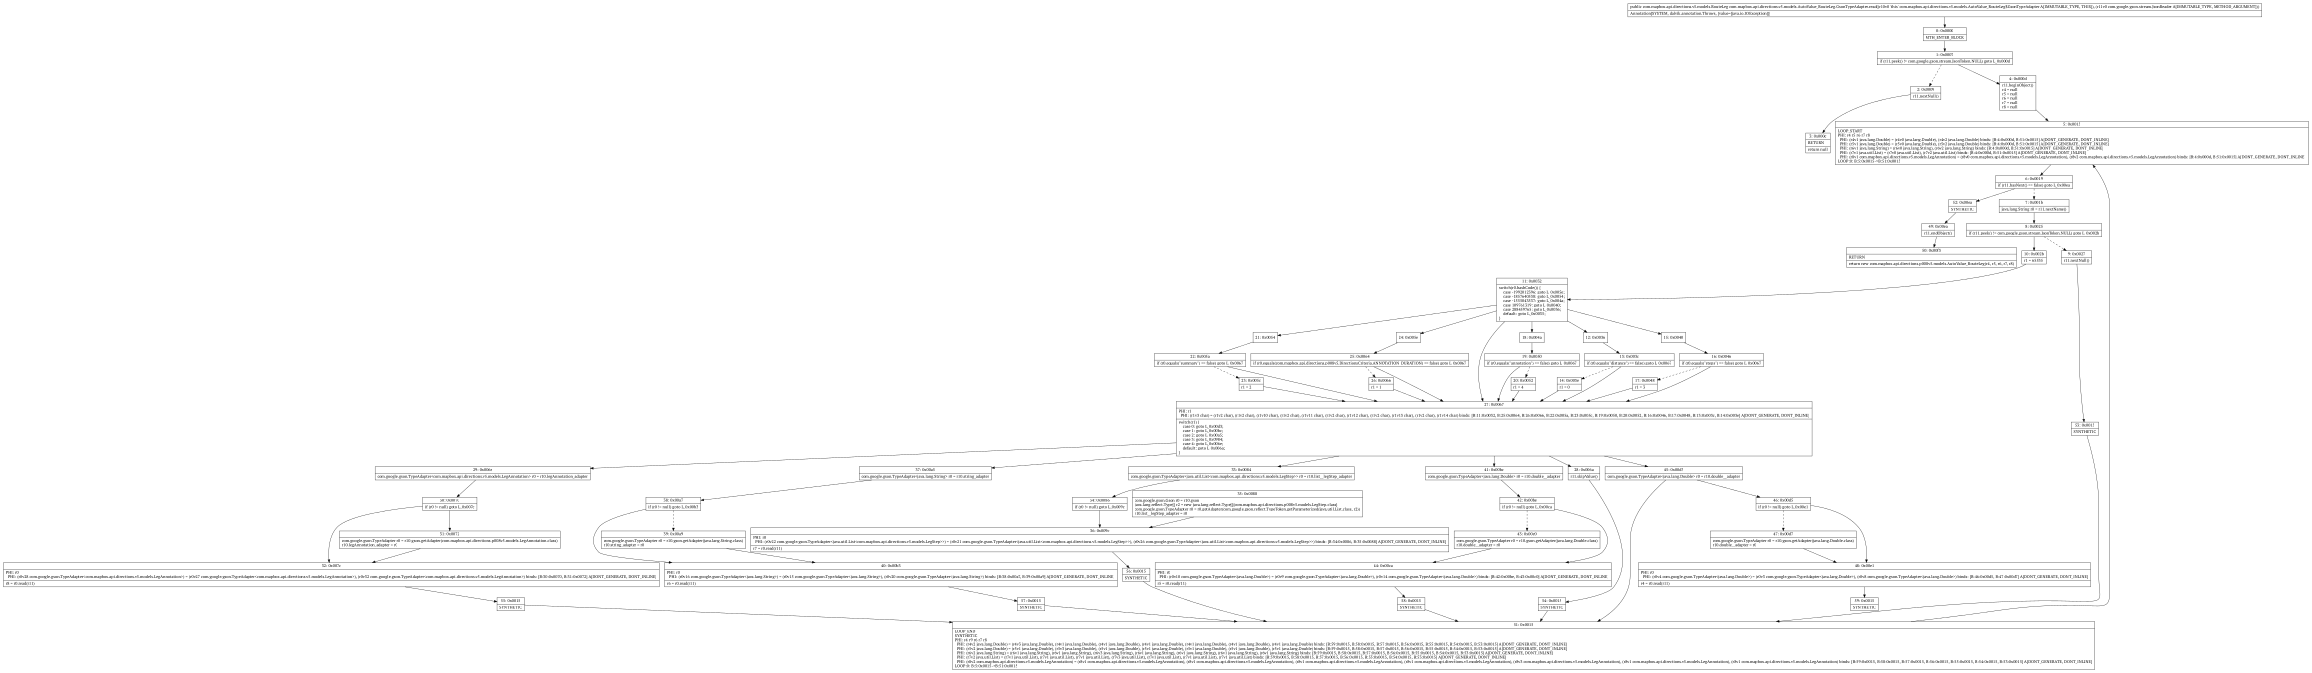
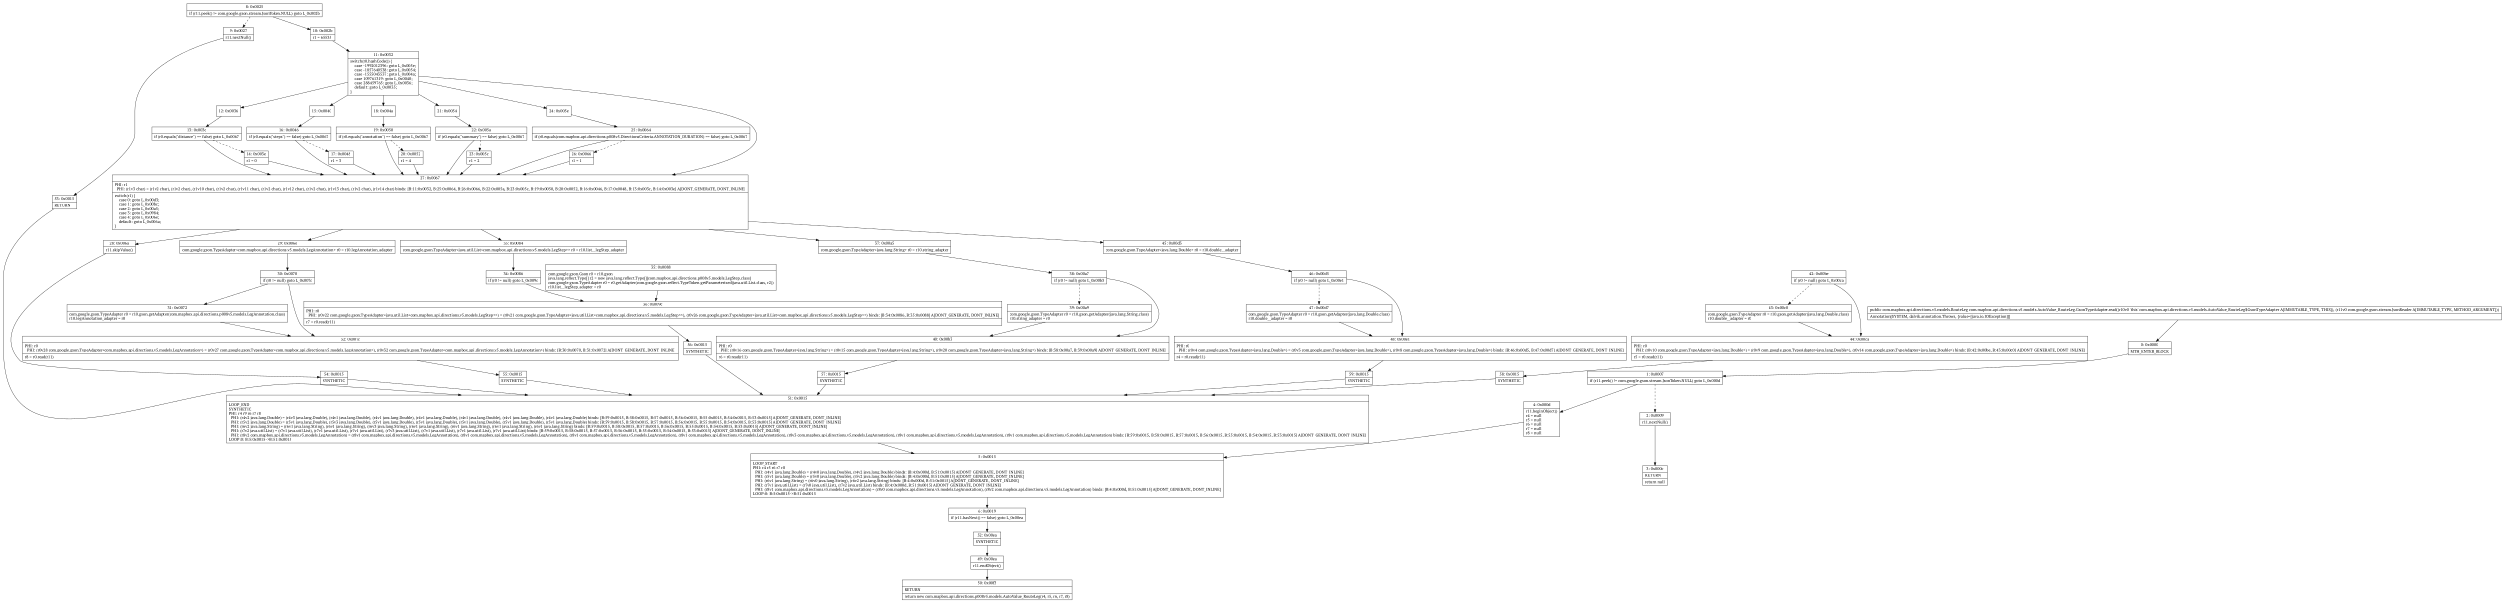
  digraph {
    fontname="PT Serif"
    node [fontname="PT Serif" shape=record]
    edge [fontname="PT Serif"]
    n1 [label="{0\:\ 0x0000|MTH_ENTER_BLOCK\l}"]
    n2 [label="{1\:\ 0x0007|if (r11.peek() != com.google.gson.stream.JsonToken.NULL) goto L_0x000d\l}"]
    n3 [label="{2\:\ 0x0009|r11.nextNull()\l}"]
    n4 [label="{4\:\ 0x000d|r11.beginObject()\lr4 = null\lr5 = null\lr6 = null\lr7 = null\lr8 = null\l}"]
    n5 [label="{3\:\ 0x000c|RETURN\l|return null\l}"]
    n6 [label="{5\:\ 0x0015|LOOP_START\lPHI: r4 r5 r6 r7 r8 \l  PHI: (r4v1 java.lang.Double) = (r4v0 java.lang.Double), (r4v2 java.lang.Double) binds: [B:4:0x000d, B:51:0x0015] A[DONT_GENERATE, DONT_INLINE]\l  PHI: (r5v1 java.lang.Double) = (r5v0 java.lang.Double), (r5v2 java.lang.Double) binds: [B:4:0x000d, B:51:0x0015] A[DONT_GENERATE, DONT_INLINE]\l  PHI: (r6v1 java.lang.String) = (r6v0 java.lang.String), (r6v2 java.lang.String) binds: [B:4:0x000d, B:51:0x0015] A[DONT_GENERATE, DONT_INLINE]\l  PHI: (r7v1 java.util.List) = (r7v0 java.util.List), (r7v2 java.util.List) binds: [B:4:0x000d, B:51:0x0015] A[DONT_GENERATE, DONT_INLINE]\l  PHI: (r8v1 com.mapbox.api.directions.v5.models.LegAnnotation) = (r8v0 com.mapbox.api.directions.v5.models.LegAnnotation), (r8v2 com.mapbox.api.directions.v5.models.LegAnnotation) binds: [B:4:0x000d, B:51:0x0015] A[DONT_GENERATE, DONT_INLINE]\lLOOP:0: B:5:0x0015\-\>B:51:0x0015\l}"]
    n7 [label="{6\:\ 0x0019|if (r11.hasNext() == false) goto L_0x00ea\l}"]
-   n8 [label="{7\:\ 0x001b|java.lang.String r0 = r11.nextName()\l}"]
    n9 [label="{52\:\ 0x00ea|SYNTHETIC\l}"]
    n10 [label="{8\:\ 0x0025|if (r11.peek() != com.google.gson.stream.JsonToken.NULL) goto L_0x002b\l}"]
    n11 [label="{49\:\ 0x00ea|r11.endObject()\l}"]
    n12 [label="{9\:\ 0x0027|r11.nextNull()\l}"]
    n13 [label="{10\:\ 0x002b|r1 = 65535\l}"]
-   n14 [label="{53\:\ 0x0015|SYNTHETIC\l}"]
+   n14 [label="{53\:\ 0x0015|RETURN\l}"]
    n15 [label="{11\:\ 0x0032|switch(r0.hashCode()) \{\l    case \-1992012396: goto L_0x005e;\l    case \-1857640538: goto L_0x0054;\l    case \-1555043537: goto L_0x004a;\l    case 109761319: goto L_0x0040;\l    case 288459765: goto L_0x0036;\l    default: goto L_0x0035;\l\}\l}"]
    n16 [label="{51\:\ 0x0015|LOOP_END\lSYNTHETIC\lPHI: r4 r9 r6 r7 r8 \l  PHI: (r4v2 java.lang.Double) = (r4v3 java.lang.Double), (r4v1 java.lang.Double), (r4v1 java.lang.Double), (r4v1 java.lang.Double), (r4v1 java.lang.Double), (r4v1 java.lang.Double), (r4v1 java.lang.Double) binds: [B:59:0x0015, B:58:0x0015, B:57:0x0015, B:56:0x0015, B:55:0x0015, B:54:0x0015, B:53:0x0015] A[DONT_GENERATE, DONT_INLINE]\l  PHI: (r5v2 java.lang.Double) = (r5v1 java.lang.Double), (r5v3 java.lang.Double), (r5v1 java.lang.Double), (r5v1 java.lang.Double), (r5v1 java.lang.Double), (r5v1 java.lang.Double), (r5v1 java.lang.Double) binds: [B:59:0x0015, B:58:0x0015, B:57:0x0015, B:56:0x0015, B:55:0x0015, B:54:0x0015, B:53:0x0015] A[DONT_GENERATE, DONT_INLINE]\l  PHI: (r6v2 java.lang.String) = (r6v1 java.lang.String), (r6v1 java.lang.String), (r6v3 java.lang.String), (r6v1 java.lang.String), (r6v1 java.lang.String), (r6v1 java.lang.String), (r6v1 java.lang.String) binds: [B:59:0x0015, B:58:0x0015, B:57:0x0015, B:56:0x0015, B:55:0x0015, B:54:0x0015, B:53:0x0015] A[DONT_GENERATE, DONT_INLINE]\l  PHI: (r7v2 java.util.List) = (r7v1 java.util.List), (r7v1 java.util.List), (r7v1 java.util.List), (r7v3 java.util.List), (r7v1 java.util.List), (r7v1 java.util.List), (r7v1 java.util.List) binds: [B:59:0x0015, B:58:0x0015, B:57:0x0015, B:56:0x0015, B:55:0x0015, B:54:0x0015, B:53:0x0015] A[DONT_GENERATE, DONT_INLINE]\l  PHI: (r8v2 com.mapbox.api.directions.v5.models.LegAnnotation) = (r8v1 com.mapbox.api.directions.v5.models.LegAnnotation), (r8v1 com.mapbox.api.directions.v5.models.LegAnnotation), (r8v1 com.mapbox.api.directions.v5.models.LegAnnotation), (r8v1 com.mapbox.api.directions.v5.models.LegAnnotation), (r8v3 com.mapbox.api.directions.v5.models.LegAnnotation), (r8v1 com.mapbox.api.directions.v5.models.LegAnnotation), (r8v1 com.mapbox.api.directions.v5.models.LegAnnotation) binds: [B:59:0x0015, B:58:0x0015, B:57:0x0015, B:56:0x0015, B:55:0x0015, B:54:0x0015, B:53:0x0015] A[DONT_GENERATE, DONT_INLINE]\lLOOP:0: B:5:0x0015\-\>B:51:0x0015\l}"]
    n17 [label="{12\:\ 0x0036}"]
    n18 [label="{15\:\ 0x0040}"]
    n19 [label="{18\:\ 0x004a}"]
    n20 [label="{21\:\ 0x0054}"]
    n21 [label="{24\:\ 0x005e}"]
    n22 [label="{27\:\ 0x0067|PHI: r1 \l  PHI: (r1v3 char) = (r1v2 char), (r1v2 char), (r1v10 char), (r1v2 char), (r1v11 char), (r1v2 char), (r1v12 char), (r1v2 char), (r1v13 char), (r1v2 char), (r1v14 char) binds: [B:11:0x0032, B:25:0x0064, B:26:0x0066, B:22:0x005a, B:23:0x005c, B:19:0x0050, B:20:0x0052, B:16:0x0046, B:17:0x0048, B:13:0x003c, B:14:0x003e] A[DONT_GENERATE, DONT_INLINE]\l|switch(r1) \{\l    case 0: goto L_0x00d3;\l    case 1: goto L_0x00bc;\l    case 2: goto L_0x00a5;\l    case 3: goto L_0x0984;\l    case 4: goto L_0x006e;\l    default: goto L_0x006a;\l\}\l}"]
    n23 [label="{13\:\ 0x003c|if (r0.equals(\"distance\") == false) goto L_0x0067\l}"]
    n24 [label="{16\:\ 0x0046|if (r0.equals(\"steps\") == false) goto L_0x0067\l}"]
    n25 [label="{19\:\ 0x0050|if (r0.equals(\"annotation\") == false) goto L_0x0067\l}"]
    n26 [label="{22\:\ 0x005a|if (r0.equals(\"summary\") == false) goto L_0x0067\l}"]
    n27 [label="{25\:\ 0x0064|if (r0.equals(com.mapbox.api.directions.p008v5.DirectionsCriteria.ANNOTATION_DURATION) == false) goto L_0x0067\l}"]
    n28 [label="{28\:\ 0x006a|r11.skipValue()\l}"]
    n29 [label="{29\:\ 0x006e|com.google.gson.TypeAdapter\<com.mapbox.api.directions.v5.models.LegAnnotation\> r0 = r10.legAnnotation_adapter\l}"]
    n30 [label="{33\:\ 0x0084|com.google.gson.TypeAdapter\<java.util.List\<com.mapbox.api.directions.v5.models.LegStep\>\> r0 = r10.list__legStep_adapter\l}"]
    n31 [label="{37\:\ 0x00a5|com.google.gson.TypeAdapter\<java.lang.String\> r0 = r10.string_adapter\l}"]
-   n32 [label="{41\:\ 0x00bc|com.google.gson.TypeAdapter\<java.lang.Double\> r0 = r10.double__adapter\l}"]
    n33 [label="{45\:\ 0x00d3|com.google.gson.TypeAdapter\<java.lang.Double\> r0 = r10.double__adapter\l}"]
    n34 [label="{14\:\ 0x003e|r1 = 0\l}"]
    n35 [label="{17\:\ 0x0048|r1 = 3\l}"]
    n36 [label="{20\:\ 0x0052|r1 = 4\l}"]
    n37 [label="{23\:\ 0x005c|r1 = 2\l}"]
    n38 [label="{26\:\ 0x0066|r1 = 1\l}"]
    n39 [label="{54\:\ 0x0015|SYNTHETIC\l}"]
    n40 [label="{30\:\ 0x0070|if (r0 != null) goto L_0x007c\l}"]
    n41 [label="{34\:\ 0x0086|if (r0 != null) goto L_0x009c\l}"]
    n42 [label="{38\:\ 0x00a7|if (r0 != null) goto L_0x00b3\l}"]
    n43 [label="{42\:\ 0x00be|if (r0 != null) goto L_0x00ca\l}"]
    n44 [label="{46\:\ 0x00d5|if (r0 != null) goto L_0x00e1\l}"]
    n45 [label="{31\:\ 0x0072|com.google.gson.TypeAdapter r0 = r10.gson.getAdapter(com.mapbox.api.directions.p008v5.models.LegAnnotation.class)\lr10.legAnnotation_adapter = r0\l}"]
    n46 [label="{32\:\ 0x007c|PHI: r0 \l  PHI: (r0v28 com.google.gson.TypeAdapter\<com.mapbox.api.directions.v5.models.LegAnnotation\>) = (r0v27 com.google.gson.TypeAdapter\<com.mapbox.api.directions.v5.models.LegAnnotation\>), (r0v32 com.google.gson.TypeAdapter\<com.mapbox.api.directions.v5.models.LegAnnotation\>) binds: [B:30:0x0070, B:31:0x0072] A[DONT_GENERATE, DONT_INLINE]\l|r8 = r0.read(r11)\l}"]
    n47 [label="{55\:\ 0x0015|SYNTHETIC\l}"]
    n48 [label="{36\:\ 0x009c|PHI: r0 \l  PHI: (r0v22 com.google.gson.TypeAdapter\<java.util.List\<com.mapbox.api.directions.v5.models.LegStep\>\>) = (r0v21 com.google.gson.TypeAdapter\<java.util.List\<com.mapbox.api.directions.v5.models.LegStep\>\>), (r0v26 com.google.gson.TypeAdapter\<java.util.List\<com.mapbox.api.directions.v5.models.LegStep\>\>) binds: [B:34:0x0086, B:35:0x0088] A[DONT_GENERATE, DONT_INLINE]\l|r7 = r0.read(r11)\l}"]
    n49 [label="{35\:\ 0x0088|com.google.gson.Gson r0 = r10.gson\ljava.lang.reflect.Type[] r2 = new java.lang.reflect.Type[]\{com.mapbox.api.directions.p008v5.models.LegStep.class\}\lcom.google.gson.TypeAdapter r0 = r0.getAdapter(com.google.gson.reflect.TypeToken.getParameterized(java.util.List.class, r2))\lr10.list__legStep_adapter = r0\l}"]
    n50 [label="{56\:\ 0x0015|SYNTHETIC\l}"]
    n51 [label="{39\:\ 0x00a9|com.google.gson.TypeAdapter r0 = r10.gson.getAdapter(java.lang.String.class)\lr10.string_adapter = r0\l}"]
    n52 [label="{40\:\ 0x00b3|PHI: r0 \l  PHI: (r0v16 com.google.gson.TypeAdapter\<java.lang.String\>) = (r0v15 com.google.gson.TypeAdapter\<java.lang.String\>), (r0v20 com.google.gson.TypeAdapter\<java.lang.String\>) binds: [B:38:0x00a7, B:39:0x00a9] A[DONT_GENERATE, DONT_INLINE]\l|r6 = r0.read(r11)\l}"]
    n53 [label="{57\:\ 0x0015|SYNTHETIC\l}"]
    n54 [label="{43\:\ 0x00c0|com.google.gson.TypeAdapter r0 = r10.gson.getAdapter(java.lang.Double.class)\lr10.double__adapter = r0\l}"]
    n55 [label="{44\:\ 0x00ca|PHI: r0 \l  PHI: (r0v10 com.google.gson.TypeAdapter\<java.lang.Double\>) = (r0v9 com.google.gson.TypeAdapter\<java.lang.Double\>), (r0v14 com.google.gson.TypeAdapter\<java.lang.Double\>) binds: [B:42:0x00be, B:43:0x00c0] A[DONT_GENERATE, DONT_INLINE]\l|r5 = r0.read(r11)\l}"]
    n56 [label="{58\:\ 0x0015|SYNTHETIC\l}"]
    n57 [label="{47\:\ 0x00d7|com.google.gson.TypeAdapter r0 = r10.gson.getAdapter(java.lang.Double.class)\lr10.double__adapter = r0\l}"]
    n58 [label="{48\:\ 0x00e1|PHI: r0 \l  PHI: (r0v4 com.google.gson.TypeAdapter\<java.lang.Double\>) = (r0v3 com.google.gson.TypeAdapter\<java.lang.Double\>), (r0v8 com.google.gson.TypeAdapter\<java.lang.Double\>) binds: [B:46:0x00d5, B:47:0x00d7] A[DONT_GENERATE, DONT_INLINE]\l|r4 = r0.read(r11)\l}"]
    n59 [label="{59\:\ 0x0015|SYNTHETIC\l}"]
    n60 [label="{50\:\ 0x00f3|RETURN\l|return new com.mapbox.api.directions.p008v5.models.AutoValue_RouteLeg(r4, r5, r6, r7, r8)\l}"]
    n61 [label="{public com.mapbox.api.directions.v5.models.RouteLeg com.mapbox.api.directions.v5.models.AutoValue_RouteLeg.GsonTypeAdapter.read((r10v0 'this' com.mapbox.api.directions.v5.models.AutoValue_RouteLeg$GsonTypeAdapter A[IMMUTABLE_TYPE, THIS]), (r11v0 com.google.gson.stream.JsonReader A[IMMUTABLE_TYPE, METHOD_ARGUMENT]))  | Annotation[SYSTEM, dalvik.annotation.Throws, \{value=[java.io.IOException]\}]\l}"]
    n1 -> n2
    n2 -> n3 [style=dashed]
    n2 -> n4
    n3 -> n5
    n4 -> n6
    n6 -> n7
-   n7 -> n8 [style=dashed]
    n7 -> n9
-   n8 -> n10
    n9 -> n11
    n10 -> n12 [style=dashed]
    n10 -> n13
    n11 -> n60
    n12 -> n14
    n13 -> n15
    n14 -> n16
    n15 -> n17
    n15 -> n18
    n15 -> n19
    n15 -> n20
    n15 -> n21
    n15 -> n22
    n16 -> n6
    n17 -> n23
    n18 -> n24
    n19 -> n25
    n20 -> n26
    n21 -> n27
    n22 -> n28
    n22 -> n29
    n22 -> n30
    n22 -> n31
-   n22 -> n32
    n22 -> n33
    n23 -> n22
    n23 -> n34 [style=dashed]
    n24 -> n22
    n24 -> n35 [style=dashed]
    n25 -> n22
    n25 -> n36 [style=dashed]
    n26 -> n22
    n26 -> n37 [style=dashed]
    n27 -> n22
    n27 -> n38 [style=dashed]
    n28 -> n39
    n29 -> n40
    n30 -> n41
    n31 -> n42
-   n32 -> n43
    n33 -> n44
    n34 -> n22
    n35 -> n22
    n36 -> n22
    n37 -> n22
    n38 -> n22
    n39 -> n16
    n40 -> n45 [style=solid]
    n40 -> n46
    n41 -> n48
    n42 -> n51 [style=dashed]
    n42 -> n52
    n43 -> n54 [style=dashed]
    n43 -> n55
    n44 -> n57 [style=dashed]
    n44 -> n58
    n45 -> n46
    n46 -> n47
    n47 -> n16
    n48 -> n50
    n49 -> n48
    n50 -> n16
    n51 -> n52
    n52 -> n53
    n53 -> n16
    n54 -> n55
    n55 -> n56
    n56 -> n16
    n57 -> n58
    n58 -> n59
-   n33 -> n16
+   n59 -> n16
    n61 -> n1
  }
